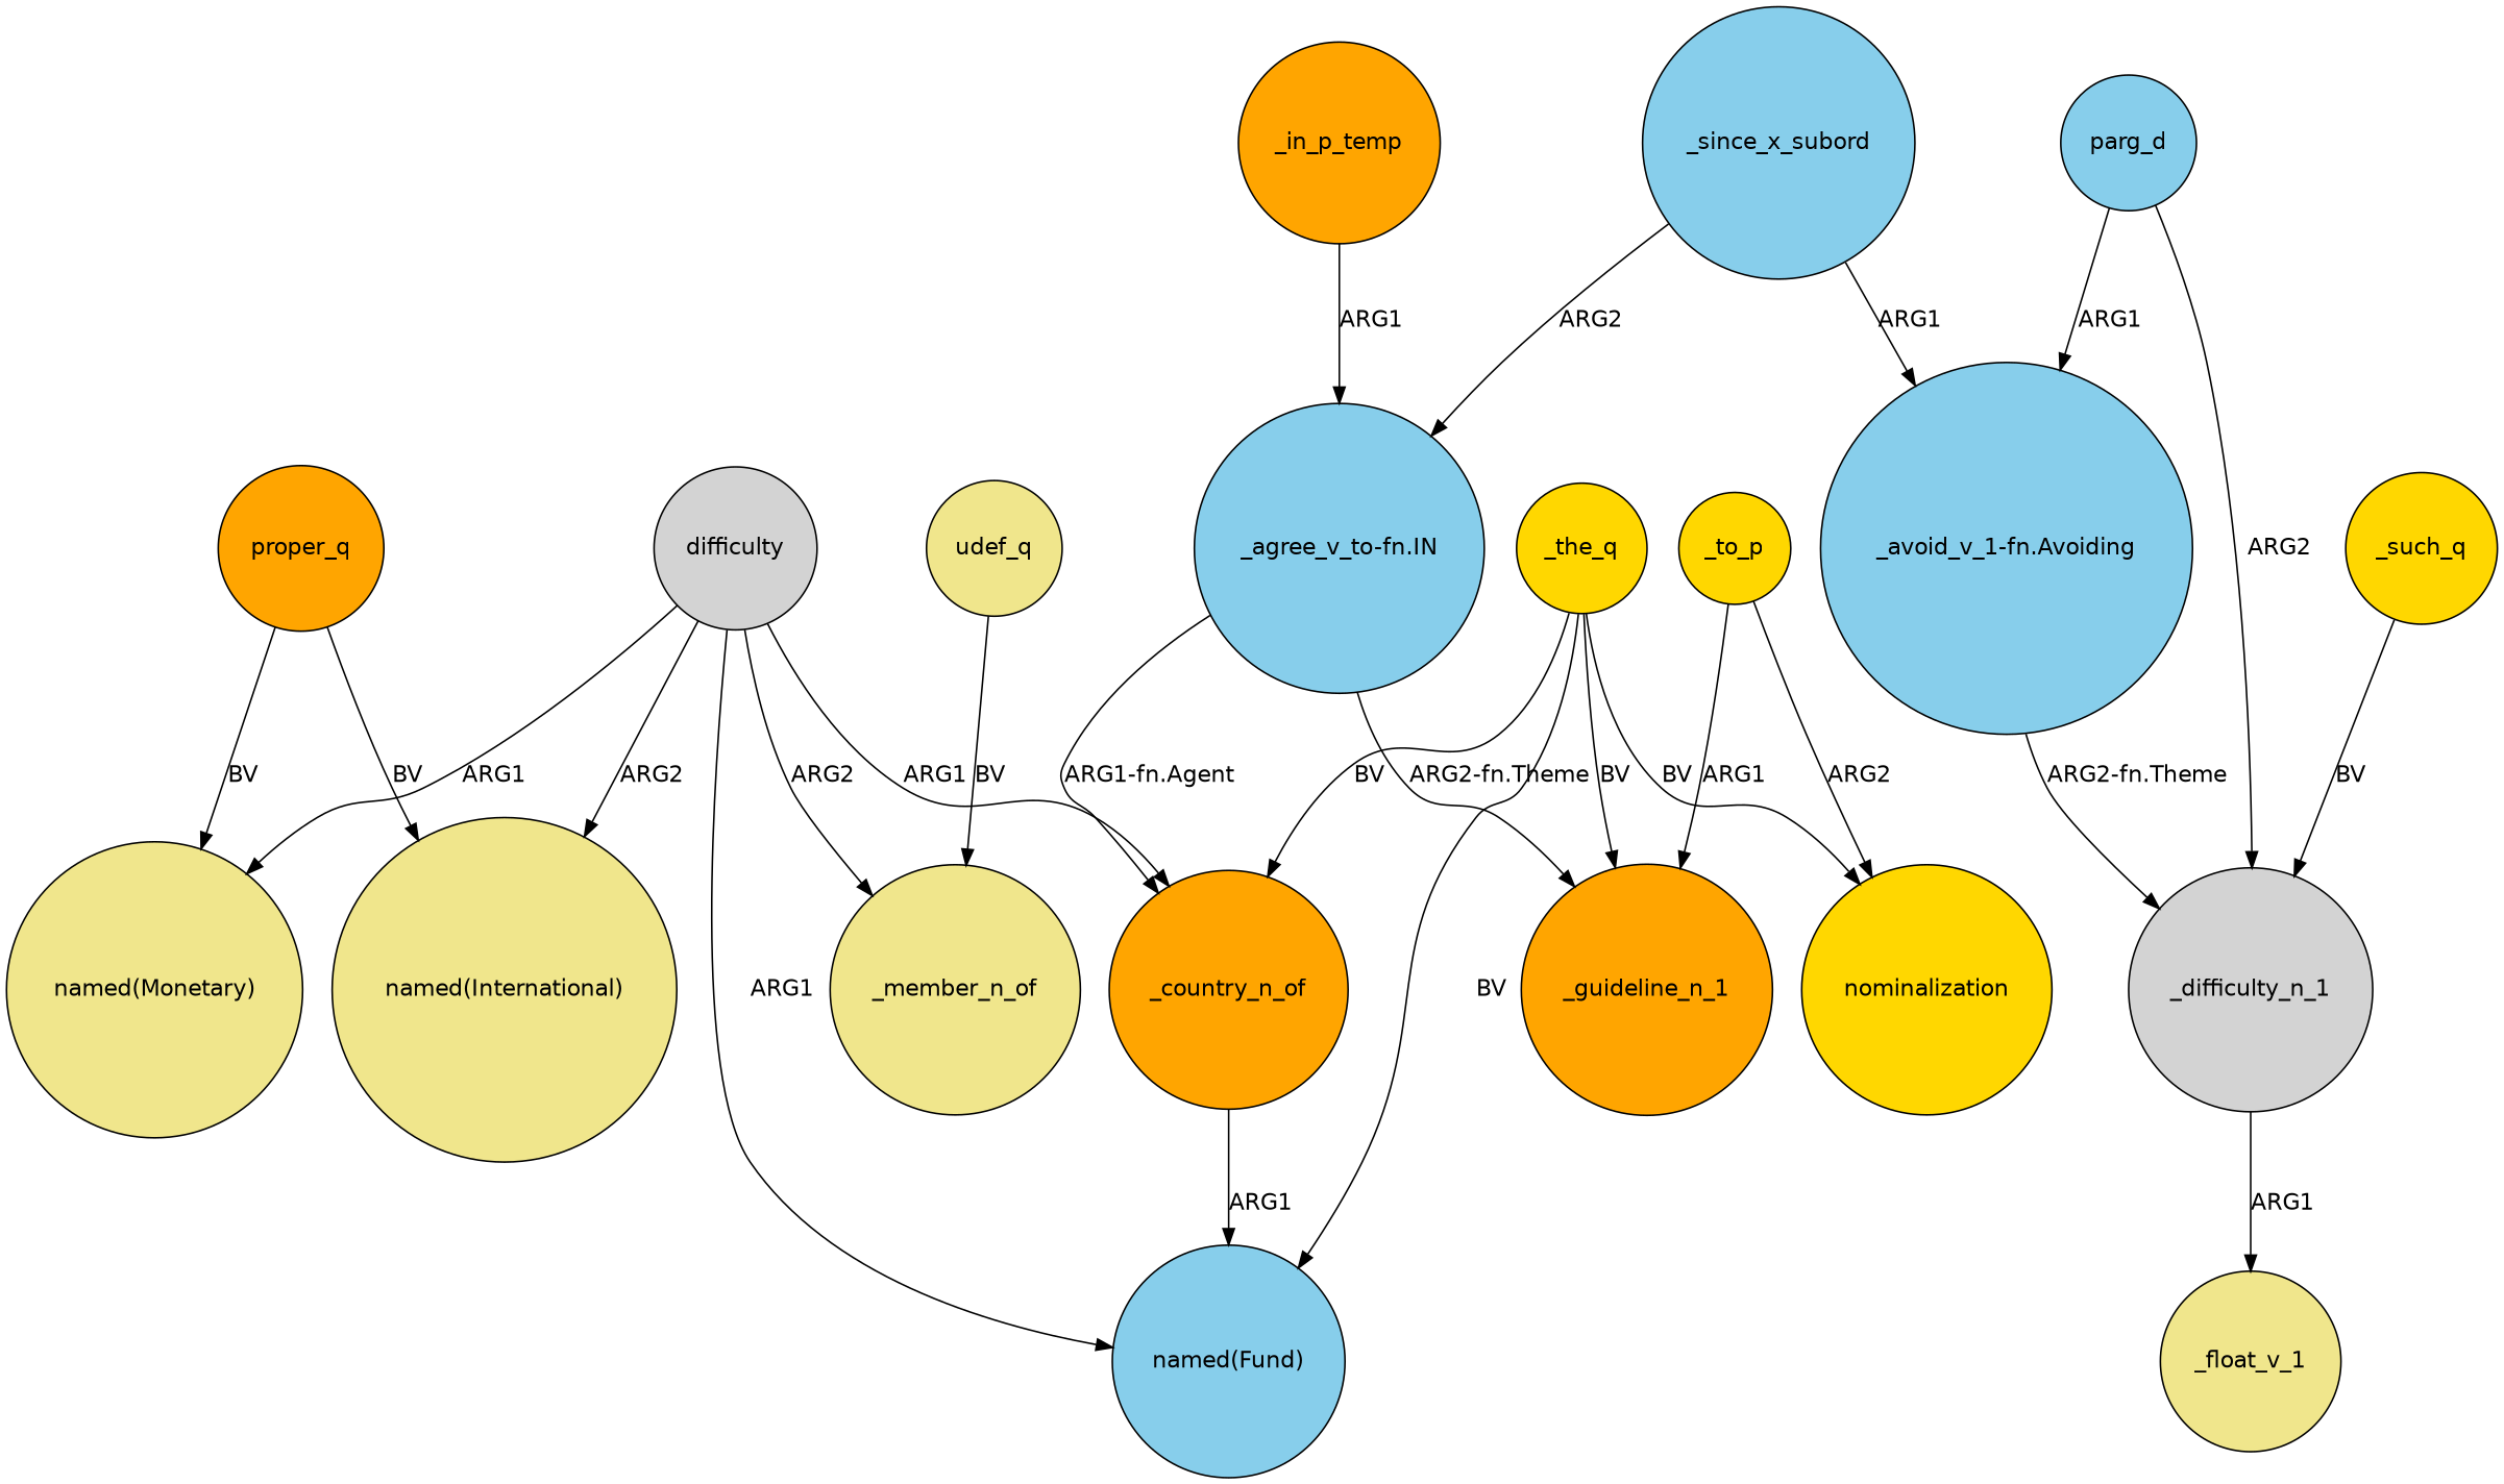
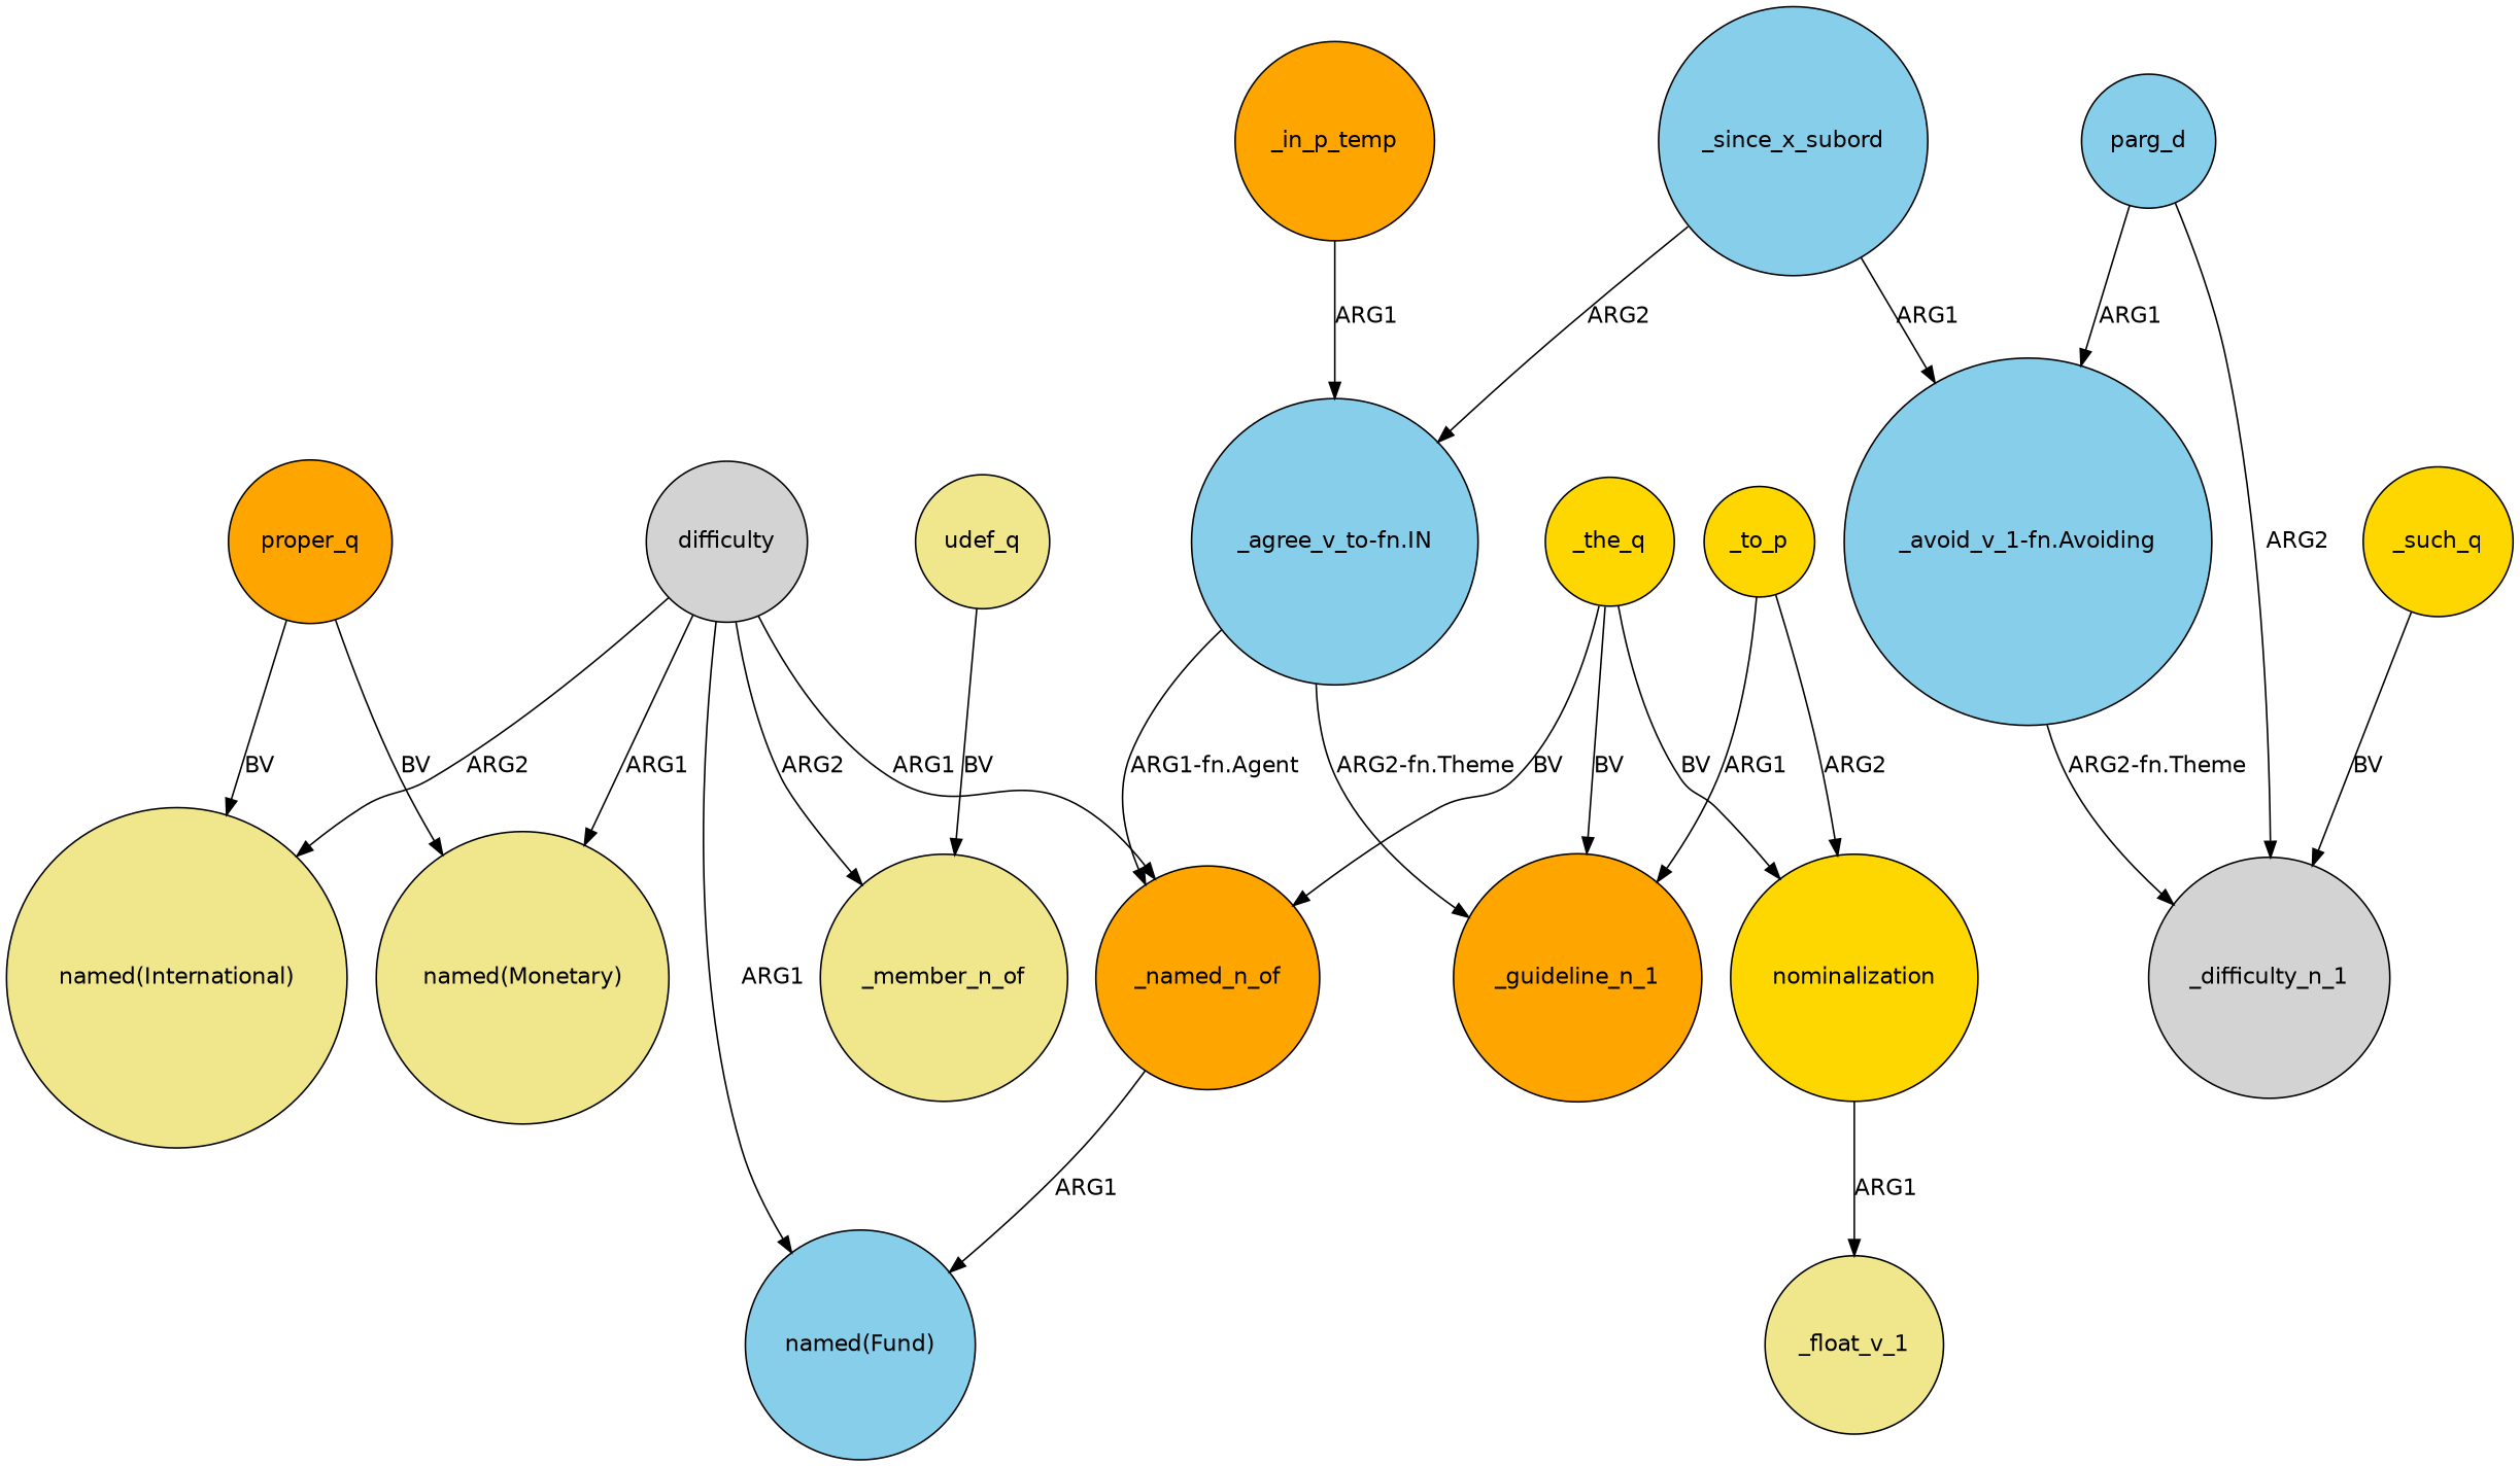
  digraph {
    fontname="DejaVu Sans"
    node [fillcolor=khaki fontname="DejaVu Sans" shape=circle style=filled]
    edge [fontname="DejaVu Sans"]
    proper_q [fillcolor=orange]
    "named(Monetary)"
    "named(International)"
    n4 [fillcolor=lightgrey label=difficulty]
    "named(Fund)" [fillcolor=skyblue]
    _member_n_of
-   _country_n_of [fillcolor=orange]
+   _country_n_of [fillcolor=orange label=_named_n_of]
    parg_d [fillcolor=skyblue]
    "_avoid_v_1-fn.Avoiding" [fillcolor=skyblue]
    _difficulty_n_1 [fillcolor=lightgrey]
    _the_q [fillcolor=gold]
    _guideline_n_1 [fillcolor=orange]
    nominalization [fillcolor=gold]
    _since_x_subord [fillcolor=skyblue]
    "_agree_v_to-fn.IN" [fillcolor=skyblue]
    _in_p_temp [fillcolor=orange]
    _to_p [fillcolor=gold]
    _float_v_1
    udef_q
    _such_q [fillcolor=gold]
    proper_q -> "named(Monetary)" [label=BV]
    proper_q -> "named(International)" [label=BV]
    n4 -> "named(Monetary)" [label=ARG1]
    n4 -> "named(International)" [label=ARG2]
    n4 -> "named(Fund)" [label=ARG1]
    n4 -> _member_n_of [label=ARG2]
    n4 -> _country_n_of [label=ARG1]
    _country_n_of -> "named(Fund)" [label=ARG1]
    parg_d -> "_avoid_v_1-fn.Avoiding" [label=ARG1]
    parg_d -> _difficulty_n_1 [label=ARG2]
    "_avoid_v_1-fn.Avoiding" -> _difficulty_n_1 [label="ARG2-fn.Theme"]
-   _the_q -> "named(Fund)" [label=BV]
    _the_q -> _country_n_of [label=BV]
    _the_q -> _guideline_n_1 [label=BV]
    _the_q -> nominalization [label=BV]
-   _difficulty_n_1 -> _float_v_1 [label=ARG1]
+   nominalization -> _float_v_1 [label=ARG1]
    _since_x_subord -> "_avoid_v_1-fn.Avoiding" [label=ARG1]
    _since_x_subord -> "_agree_v_to-fn.IN" [label=ARG2]
    "_agree_v_to-fn.IN" -> _country_n_of [label="ARG1-fn.Agent"]
    "_agree_v_to-fn.IN" -> _guideline_n_1 [label="ARG2-fn.Theme"]
    _in_p_temp -> "_agree_v_to-fn.IN" [label=ARG1]
    _to_p -> _guideline_n_1 [label=ARG1]
    _to_p -> nominalization [label=ARG2]
    udef_q -> _member_n_of [label=BV]
    _such_q -> _difficulty_n_1 [label=BV]
  }
